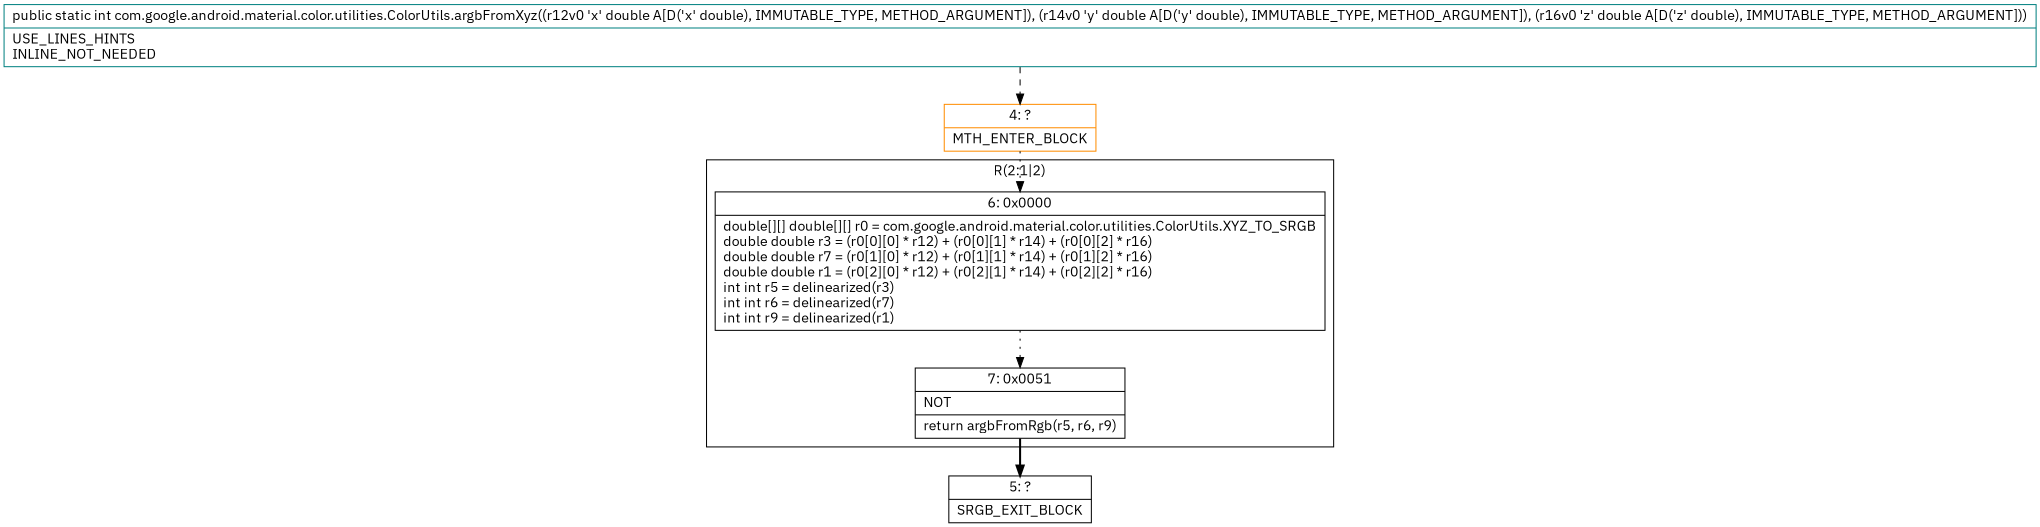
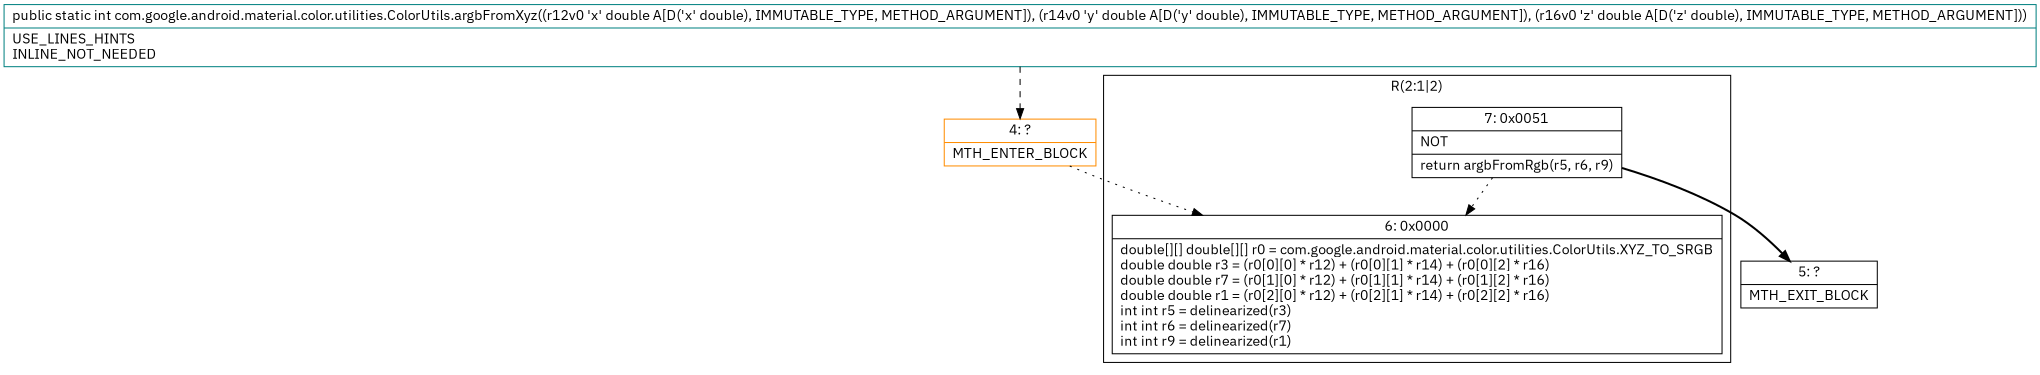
  digraph {
    fontname="IBM Plex Sans"
    node [color=black fontname="IBM Plex Sans" shape=record]
    edge [fontname="IBM Plex Sans" style=dotted]
    n1 [label="{6\:\ 0x0000|double[][] double[][] r0 = com.google.android.material.color.utilities.ColorUtils.XYZ_TO_SRGB\ldouble double r3 = (r0[0][0] * r12) + (r0[0][1] * r14) + (r0[0][2] * r16)\ldouble double r7 = (r0[1][0] * r12) + (r0[1][1] * r14) + (r0[1][2] * r16)\ldouble double r1 = (r0[2][0] * r12) + (r0[2][1] * r14) + (r0[2][2] * r16)\lint int r5 = delinearized(r3)\lint int r6 = delinearized(r7)\lint int r9 = delinearized(r1)\l}"]
    n2 [label="{7\:\ 0x0051|NOT\l|return argbFromRgb(r5, r6, r9)\l}"]
-   n3 [label="{5\:\ ?|SRGB_EXIT_BLOCK\l}"]
+   n3 [label="{5\:\ ?|MTH_EXIT_BLOCK\l}"]
    n4 [color=darkorange label="{4\:\ ?|MTH_ENTER_BLOCK\l}"]
    n5 [color=teal label="{public static int com.google.android.material.color.utilities.ColorUtils.argbFromXyz((r12v0 'x' double A[D('x' double), IMMUTABLE_TYPE, METHOD_ARGUMENT]), (r14v0 'y' double A[D('y' double), IMMUTABLE_TYPE, METHOD_ARGUMENT]), (r16v0 'z' double A[D('z' double), IMMUTABLE_TYPE, METHOD_ARGUMENT]))  | USE_LINES_HINTS\lINLINE_NOT_NEEDED\l}"]
    subgraph cluster_1 {
      label="R(2:1|2)"
      n1
      n2
    }
-   n1 -> n2
+   n2 -> n1
    n2 -> n3 [style=bold]
    n4 -> n1
    n5 -> n4 [style=dashed]
  }
